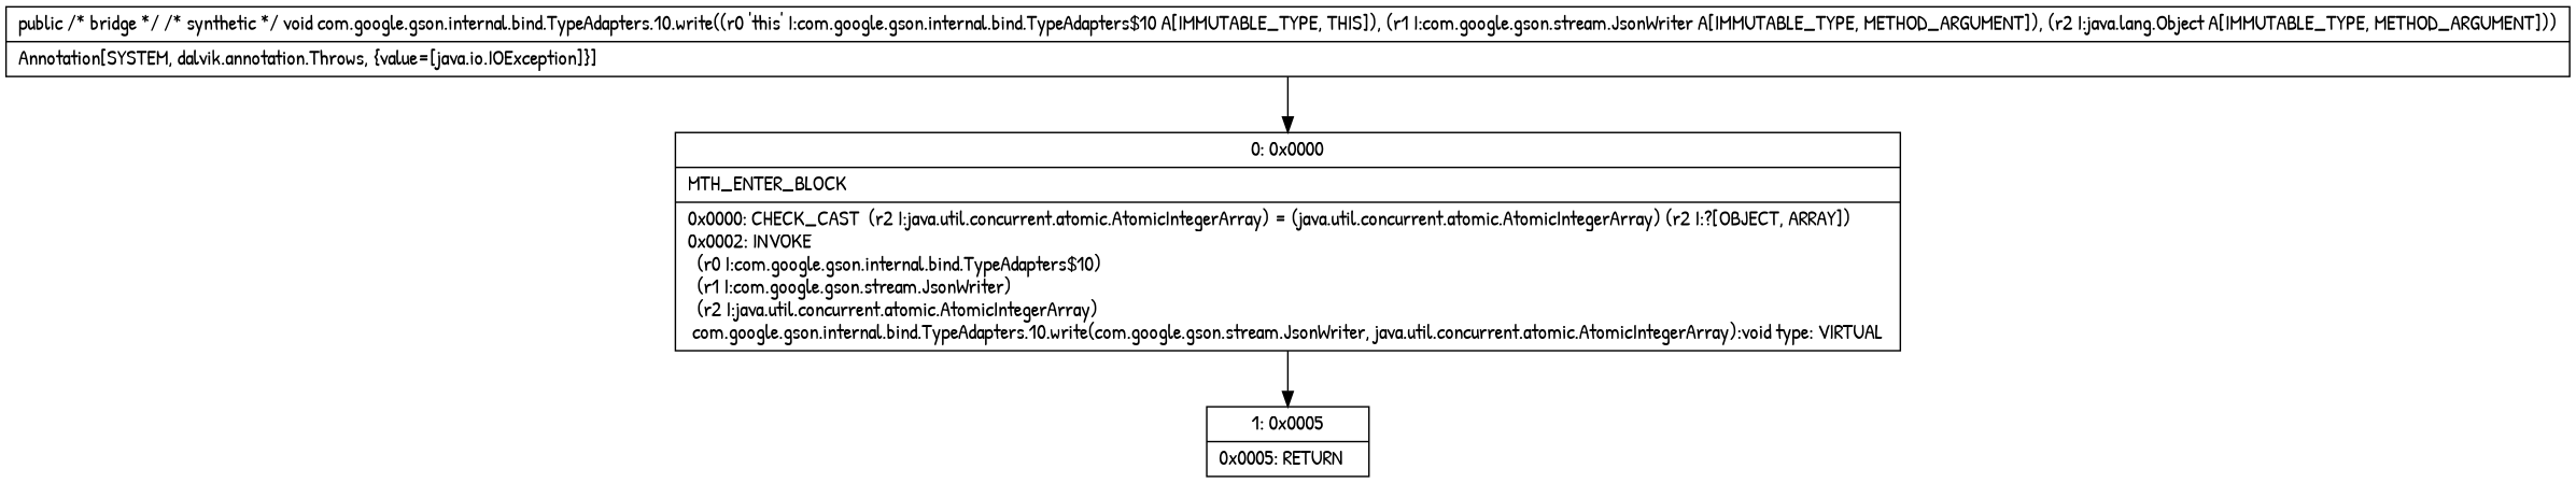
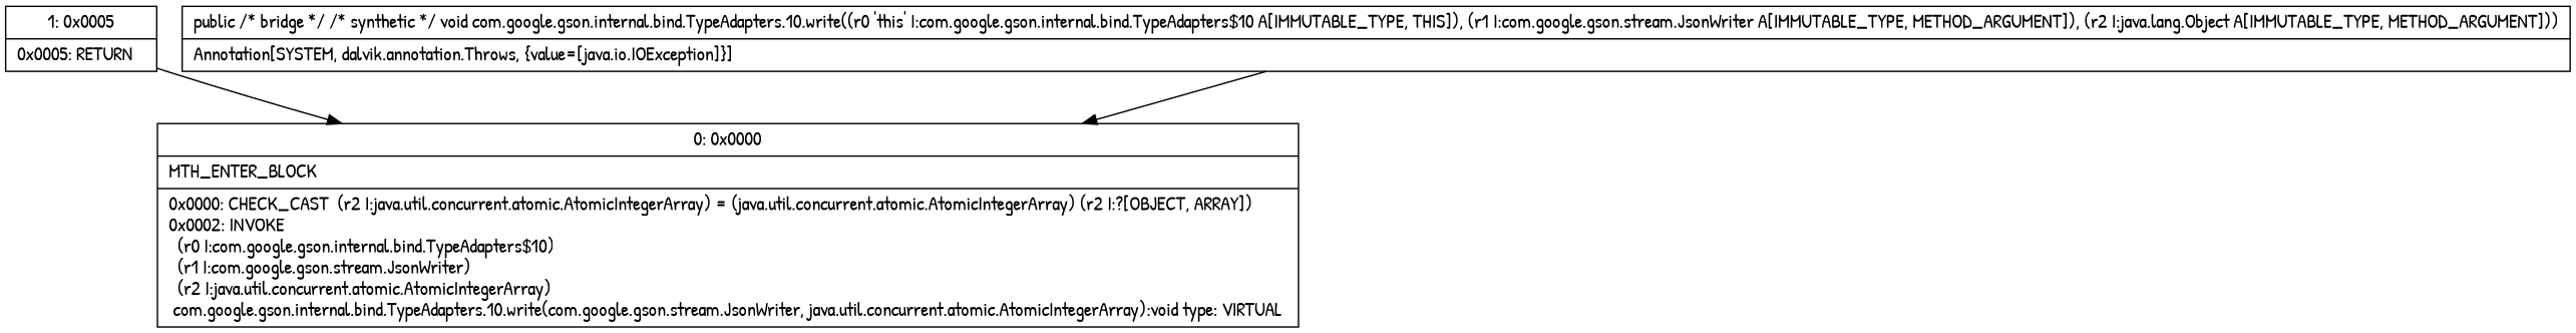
  digraph {
    fontname="Patrick Hand"
    node [shape=record fontname="Patrick Hand"]
    edge [fontname="Patrick Hand"]
    n1 [label="{0\:\ 0x0000|MTH_ENTER_BLOCK\l|0x0000: CHECK_CAST  (r2 I:java.util.concurrent.atomic.AtomicIntegerArray) = (java.util.concurrent.atomic.AtomicIntegerArray) (r2 I:?[OBJECT, ARRAY]) \l0x0002: INVOKE  \l  (r0 I:com.google.gson.internal.bind.TypeAdapters$10)\l  (r1 I:com.google.gson.stream.JsonWriter)\l  (r2 I:java.util.concurrent.atomic.AtomicIntegerArray)\l com.google.gson.internal.bind.TypeAdapters.10.write(com.google.gson.stream.JsonWriter, java.util.concurrent.atomic.AtomicIntegerArray):void type: VIRTUAL \l}"]
    n2 [label="{1\:\ 0x0005|0x0005: RETURN   \l}"]
    n3 [label="{public \/* bridge *\/ \/* synthetic *\/ void com.google.gson.internal.bind.TypeAdapters.10.write((r0 'this' I:com.google.gson.internal.bind.TypeAdapters$10 A[IMMUTABLE_TYPE, THIS]), (r1 I:com.google.gson.stream.JsonWriter A[IMMUTABLE_TYPE, METHOD_ARGUMENT]), (r2 I:java.lang.Object A[IMMUTABLE_TYPE, METHOD_ARGUMENT]))  | Annotation[SYSTEM, dalvik.annotation.Throws, \{value=[java.io.IOException]\}]\l}"]
-   n1 -> n2
+   n2 -> n1
    n3 -> n1
  }
